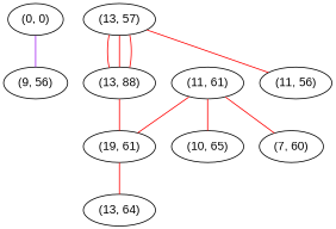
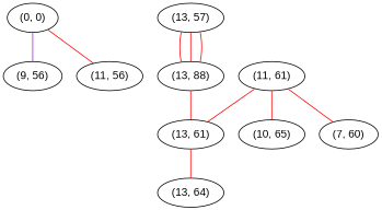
  graph {
    fontname="Liberation Sans"
    node [fontname="Liberation Sans"]
    edge [color=red fontname="Liberation Sans" weight=1]
    "(0, 0)"
    "(9, 56)"
    n3 [label="(13, 88)"]
    "(13, 57)"
    "(11, 56)"
-   "(13, 61)" [label="(19, 61)"]
+   "(13, 61)"
    "(13, 64)"
    "(11, 61)"
    "(10, 65)"
    "(7, 60)"
    "(0, 0)" -- "(9, 56)" [color=purple weight=4]
    n3 -- "(13, 61)"
    "(13, 57)" -- n3
    "(13, 57)" -- n3
    "(13, 57)" -- n3
-   "(13, 57)" -- "(11, 56)"
+   "(0, 0)" -- "(11, 56)"
    "(13, 61)" -- "(13, 64)"
    "(11, 61)" -- "(13, 61)"
    "(11, 61)" -- "(10, 65)"
    "(11, 61)" -- "(7, 60)"
  }
